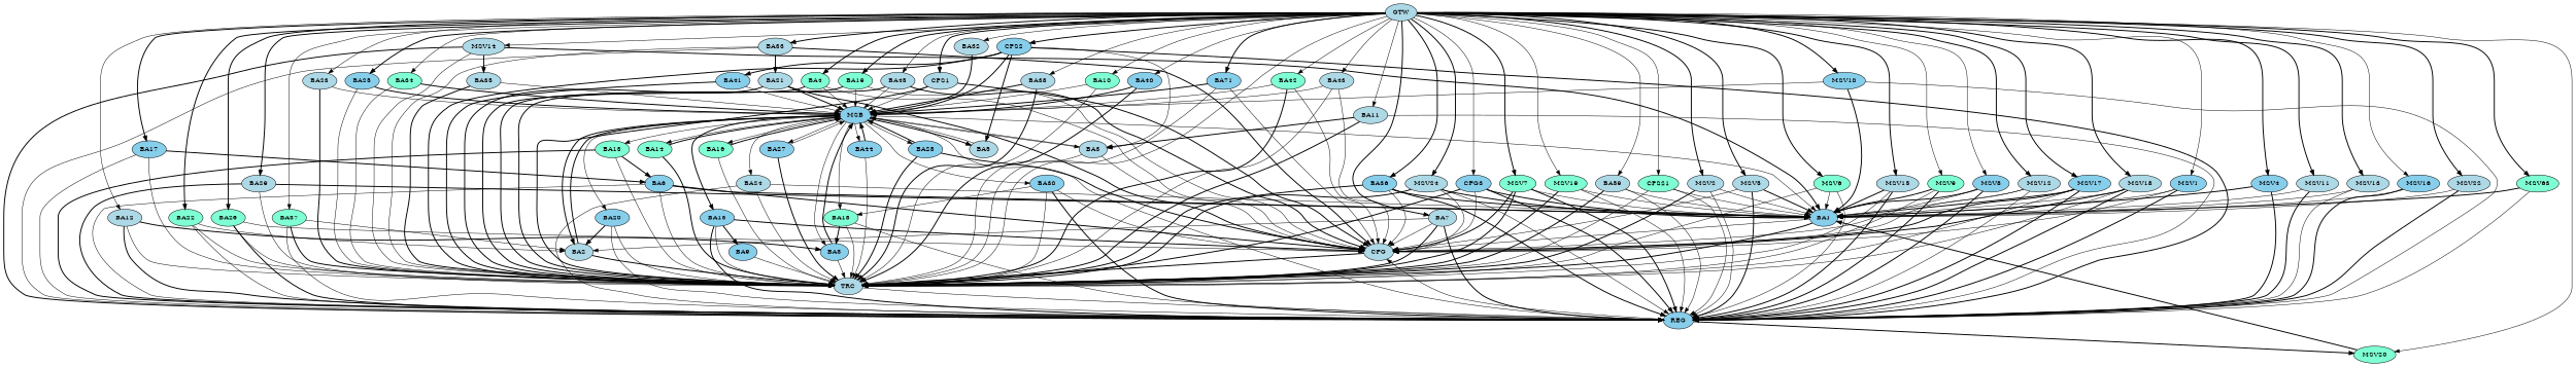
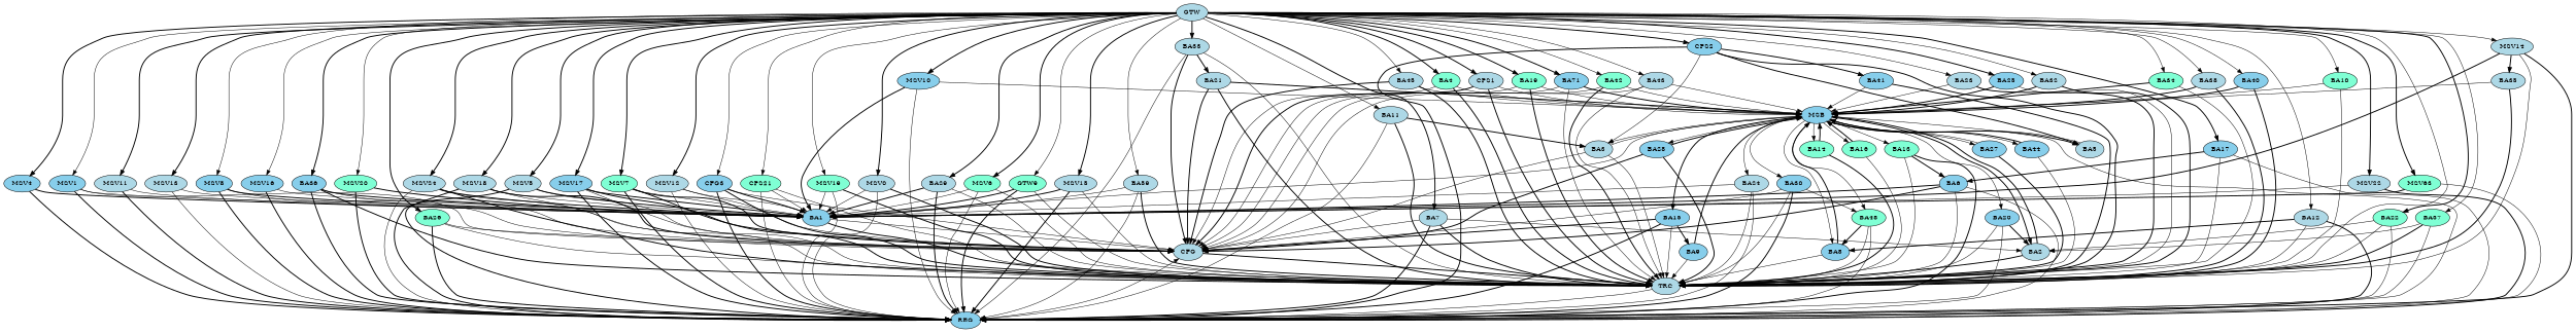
  strict digraph {
    node [fillcolor=lightblue style=filled]
    edge [style=solid]
    n1 [fillcolor=skyblue label=BA1]
    n2 [label=CFG]
    n3 [label=TRC]
    n4 [fillcolor=skyblue label=MSB]
    n5 [label=BA2]
    n6 [label=BA3]
    n7 [label=BA5]
    n8 [fillcolor=skyblue label=REG]
    n9 [fillcolor=skyblue label=BA8]
    n10 [fillcolor=aquamarine label=BA13]
    n11 [fillcolor=aquamarine label=BA14]
    n12 [fillcolor=skyblue label=BA15]
    n13 [fillcolor=aquamarine label=BA16]
-   n14 [fillcolor=aquamarine label=BA18]
+   n14 [fillcolor=aquamarine label=BA48]
    n15 [fillcolor=skyblue label=BA20]
    n16 [label=BA24]
    n17 [fillcolor=skyblue label=BA27]
    n18 [fillcolor=skyblue label=BA28]
    n19 [fillcolor=skyblue label=BA30]
    n20 [fillcolor=skyblue label=BA44]
    n21 [fillcolor=aquamarine label=BA4]
    n22 [fillcolor=skyblue label=BA6]
    n23 [label=BA7]
    n24 [fillcolor=skyblue label=BA9]
    n25 [fillcolor=aquamarine label=BA10]
    n26 [label=BA11]
    n27 [label=BA12]
    n28 [fillcolor=skyblue label=BA17]
    n29 [fillcolor=aquamarine label=BA19]
    n30 [label=BA21]
    n31 [fillcolor=aquamarine label=BA22]
    n32 [label=BA23]
    n33 [fillcolor=skyblue label=BA25]
    n34 [fillcolor=aquamarine label=BA26]
    n35 [label=BA29]
    n36 [fillcolor=skyblue label=BA71]
    n37 [label=BA32]
    n38 [label=BA33]
    n39 [fillcolor=aquamarine label=BA34]
    n40 [label=BA35]
    n41 [fillcolor=skyblue label=BA36]
    n42 [fillcolor=aquamarine label=BA37]
    n43 [label=BA38]
    n44 [label=BA59]
    n45 [fillcolor=skyblue label=BA40]
    n46 [fillcolor=skyblue label=BA41]
    n47 [fillcolor=aquamarine label=BA42]
    n48 [label=BA43]
    n49 [label=BA45]
    n50 [label=CPS1]
    n51 [fillcolor=skyblue label=CPS2]
    n52 [label=GTW]
    n53 [fillcolor=skyblue label=MSV1]
-   n54 [label=MSV2]
+   n54 [label=MSV0]
    n55 [fillcolor=skyblue label=CFG3]
    n56 [fillcolor=skyblue label=MSV4]
    n57 [label=MSV5]
    n58 [fillcolor=aquamarine label=MSV6]
    n59 [fillcolor=aquamarine label=MSV7]
    n60 [fillcolor=skyblue label=MSV8]
-   n61 [fillcolor=aquamarine label=MSV9]
+   n61 [fillcolor=aquamarine label=GTW9]
    n62 [fillcolor=skyblue label=MSV10]
    n63 [label=MSV11]
    n64 [label=MSV12]
    n65 [label=MSV13]
    n66 [label=MSV14]
    n67 [label=MSV15]
    n68 [fillcolor=skyblue label=MSV16]
    n69 [fillcolor=skyblue label=MSV17]
    n70 [label=MSV18]
    n71 [fillcolor=aquamarine label=MSV19]
    n72 [fillcolor=aquamarine label=MSV20]
    n73 [fillcolor=aquamarine label=CPS21]
    n74 [label=MSV22]
    n75 [fillcolor=aquamarine label=MSV63]
    n76 [label=MSV24]
    n1 -> n2
    n1 -> n3 [style=bold]
    n2 -> n3 [style=bold]
    n3 -> n8
    n4 -> n1
    n4 -> n5 [style=bold]
    n4 -> n6
    n4 -> n7 [style=bold]
    n4 -> n8
    n4 -> n9
    n4 -> n10
    n4 -> n11
    n4 -> n12 [style=bold]
    n4 -> n13
    n4 -> n14
    n4 -> n15
    n4 -> n16
    n4 -> n17
    n4 -> n18
    n4 -> n19
    n4 -> n20
    n5 -> n3 [style=bold]
    n5 -> n4 [style=bold]
    n6 -> n2
    n6 -> n3
    n6 -> n4
    n7 -> n4
    n8 -> n2
    n9 -> n3
    n9 -> n4 [style=bold]
    n10 -> n3
    n10 -> n8 [style=bold]
    n10 -> n22 [style=bold]
    n11 -> n3 [style=bold]
    n11 -> n4 [style=bold]
    n12 -> n2 [style=bold]
    n12 -> n3
    n12 -> n8 [style=bold]
    n12 -> n24 [style=bold]
    n13 -> n3
    n13 -> n4 [style=bold]
    n14 -> n3
    n14 -> n8
    n14 -> n9 [style=bold]
    n15 -> n3
    n15 -> n5 [style=bold]
    n15 -> n8
    n16 -> n1
    n16 -> n3
    n16 -> n8
    n17 -> n3 [style=bold]
    n17 -> n4
    n18 -> n2 [style=bold]
    n18 -> n3 [style=bold]
    n18 -> n4 [style=bold]
    n19 -> n2
    n19 -> n3
    n19 -> n8 [style=bold]
    n19 -> n14
    n20 -> n3
    n20 -> n4 [style=bold]
    n21 -> n2
    n21 -> n3 [style=bold]
    n21 -> n4
    n22 -> n1 [style=bold]
    n22 -> n2 [style=bold]
    n22 -> n3
    n22 -> n8
    n23 -> n2
    n23 -> n3 [style=bold]
    n23 -> n5
    n23 -> n8 [style=bold]
    n24 -> n3
-   n51 -> n4 [style=bold]
+   n24 -> n4 [style=bold]
    n25 -> n3
    n25 -> n4
    n26 -> n3 [style=bold]
    n26 -> n6 [style=bold]
    n26 -> n8
    n27 -> n3
    n27 -> n8 [style=bold]
    n27 -> n9 [style=bold]
    n28 -> n3
    n28 -> n8
    n28 -> n22 [style=bold]
    n29 -> n2
    n29 -> n3 [style=bold]
    n29 -> n4
    n30 -> n2 [style=bold]
    n30 -> n3 [style=bold]
    n30 -> n4 [style=bold]
    n31 -> n3
    n31 -> n5
    n31 -> n8
    n32 -> n3 [style=bold]
    n32 -> n4
    n33 -> n3
    n33 -> n4 [style=bold]
    n34 -> n2
    n34 -> n3
    n34 -> n8 [style=bold]
    n35 -> n1 [style=bold]
    n35 -> n3
    n35 -> n8 [style=bold]
    n36 -> n2
    n36 -> n3
    n36 -> n4 [style=bold]
+   n37 -> n3 [style=bold]
    n37 -> n4 [style=bold]
    n38 -> n2 [style=bold]
    n38 -> n3
    n38 -> n8
    n38 -> n30 [style=bold]
    n39 -> n3
    n39 -> n4 [style=bold]
    n40 -> n3 [style=bold]
    n40 -> n4
    n41 -> n1 [style=bold]
    n41 -> n2
    n41 -> n3 [style=bold]
    n41 -> n8 [style=bold]
    n42 -> n3 [style=bold]
    n42 -> n5
    n42 -> n8
    n43 -> n3 [style=bold]
    n43 -> n4 [style=bold]
    n44 -> n1
    n44 -> n3 [style=bold]
    n44 -> n8
    n45 -> n3 [style=bold]
    n45 -> n4 [style=bold]
    n46 -> n3 [style=bold]
    n46 -> n4
    n47 -> n2
    n47 -> n3 [style=bold]
    n47 -> n4
    n48 -> n2
    n48 -> n3
    n48 -> n4
    n49 -> n2 [style=bold]
    n49 -> n3 [style=bold]
    n49 -> n4
    n50 -> n2 [style=bold]
    n50 -> n3 [style=bold]
    n50 -> n4
    n51 -> n3 [style=bold]
    n51 -> n6
    n51 -> n7 [style=bold]
    n51 -> n8 [style=bold]
    n51 -> n46 [style=bold]
    n52 -> n3
    n52 -> n21 [style=bold]
    n52 -> n23 [style=bold]
    n52 -> n25
    n52 -> n26
    n52 -> n27
    n52 -> n28 [style=bold]
    n52 -> n29 [style=bold]
    n52 -> n31 [style=bold]
    n52 -> n32
    n52 -> n33 [style=bold]
    n52 -> n34 [style=bold]
    n52 -> n35 [style=bold]
    n52 -> n36 [style=bold]
    n52 -> n37
    n52 -> n38 [style=bold]
    n52 -> n39
    n52 -> n41 [style=bold]
    n52 -> n42
    n52 -> n43
    n52 -> n44
    n52 -> n45
    n52 -> n47
    n52 -> n48
    n52 -> n49
    n52 -> n50 [style=bold]
    n52 -> n51 [style=bold]
    n52 -> n53
    n52 -> n54 [style=bold]
    n52 -> n55
    n52 -> n56 [style=bold]
    n52 -> n57 [style=bold]
    n52 -> n58 [style=bold]
    n52 -> n59 [style=bold]
    n52 -> n60
    n52 -> n61
    n52 -> n62 [style=bold]
    n52 -> n63 [style=bold]
    n52 -> n64 [style=bold]
    n52 -> n65 [style=bold]
    n52 -> n66
    n52 -> n67 [style=bold]
    n52 -> n68
    n52 -> n69 [style=bold]
    n52 -> n70 [style=bold]
    n52 -> n71
    n52 -> n72
    n52 -> n73
    n52 -> n74 [style=bold]
    n52 -> n75 [style=bold]
    n52 -> n76 [style=bold]
    n53 -> n1
    n53 -> n2
    n53 -> n8 [style=bold]
    n54 -> n1
    n54 -> n3 [style=bold]
    n54 -> n8
    n55 -> n1 [style=bold]
    n55 -> n2
    n55 -> n3 [style=bold]
    n55 -> n8 [style=bold]
    n56 -> n1 [style=bold]
    n56 -> n8 [style=bold]
    n57 -> n1 [style=bold]
    n57 -> n2
    n57 -> n8 [style=bold]
    n58 -> n1
    n58 -> n3
    n58 -> n8
    n59 -> n1
    n59 -> n2 [style=bold]
    n59 -> n3 [style=bold]
    n59 -> n8 [style=bold]
    n60 -> n1 [style=bold]
    n60 -> n2
    n60 -> n8 [style=bold]
    n61 -> n1 [style=bold]
    n61 -> n3
    n61 -> n8 [style=bold]
    n62 -> n1 [style=bold]
    n62 -> n4
    n62 -> n8
    n63 -> n1
    n63 -> n8 [style=bold]
    n64 -> n1
    n64 -> n2
    n64 -> n8
    n65 -> n1
    n65 -> n8
    n66 -> n1 [style=bold]
    n66 -> n3
    n66 -> n8 [style=bold]
    n66 -> n40 [style=bold]
    n67 -> n1 [style=bold]
    n67 -> n3
    n67 -> n8 [style=bold]
    n68 -> n1
    n68 -> n8 [style=bold]
    n69 -> n1 [style=bold]
    n69 -> n2 [style=bold]
    n69 -> n3
    n69 -> n8 [style=bold]
    n70 -> n1
    n70 -> n2 [style=bold]
    n70 -> n3
    n70 -> n8 [style=bold]
    n71 -> n1
    n71 -> n3 [style=bold]
    n71 -> n8
    n72 -> n1 [style=bold]
-   n8 -> n72 [style=bold]
+   n72 -> n8 [style=bold]
    n73 -> n1
    n73 -> n3
    n73 -> n8
    n74 -> n1
    n74 -> n8 [style=bold]
    n75 -> n1 [style=bold]
    n75 -> n8
    n76 -> n1 [style=bold]
    n76 -> n2
    n76 -> n3 [style=bold]
    n76 -> n8
  }
